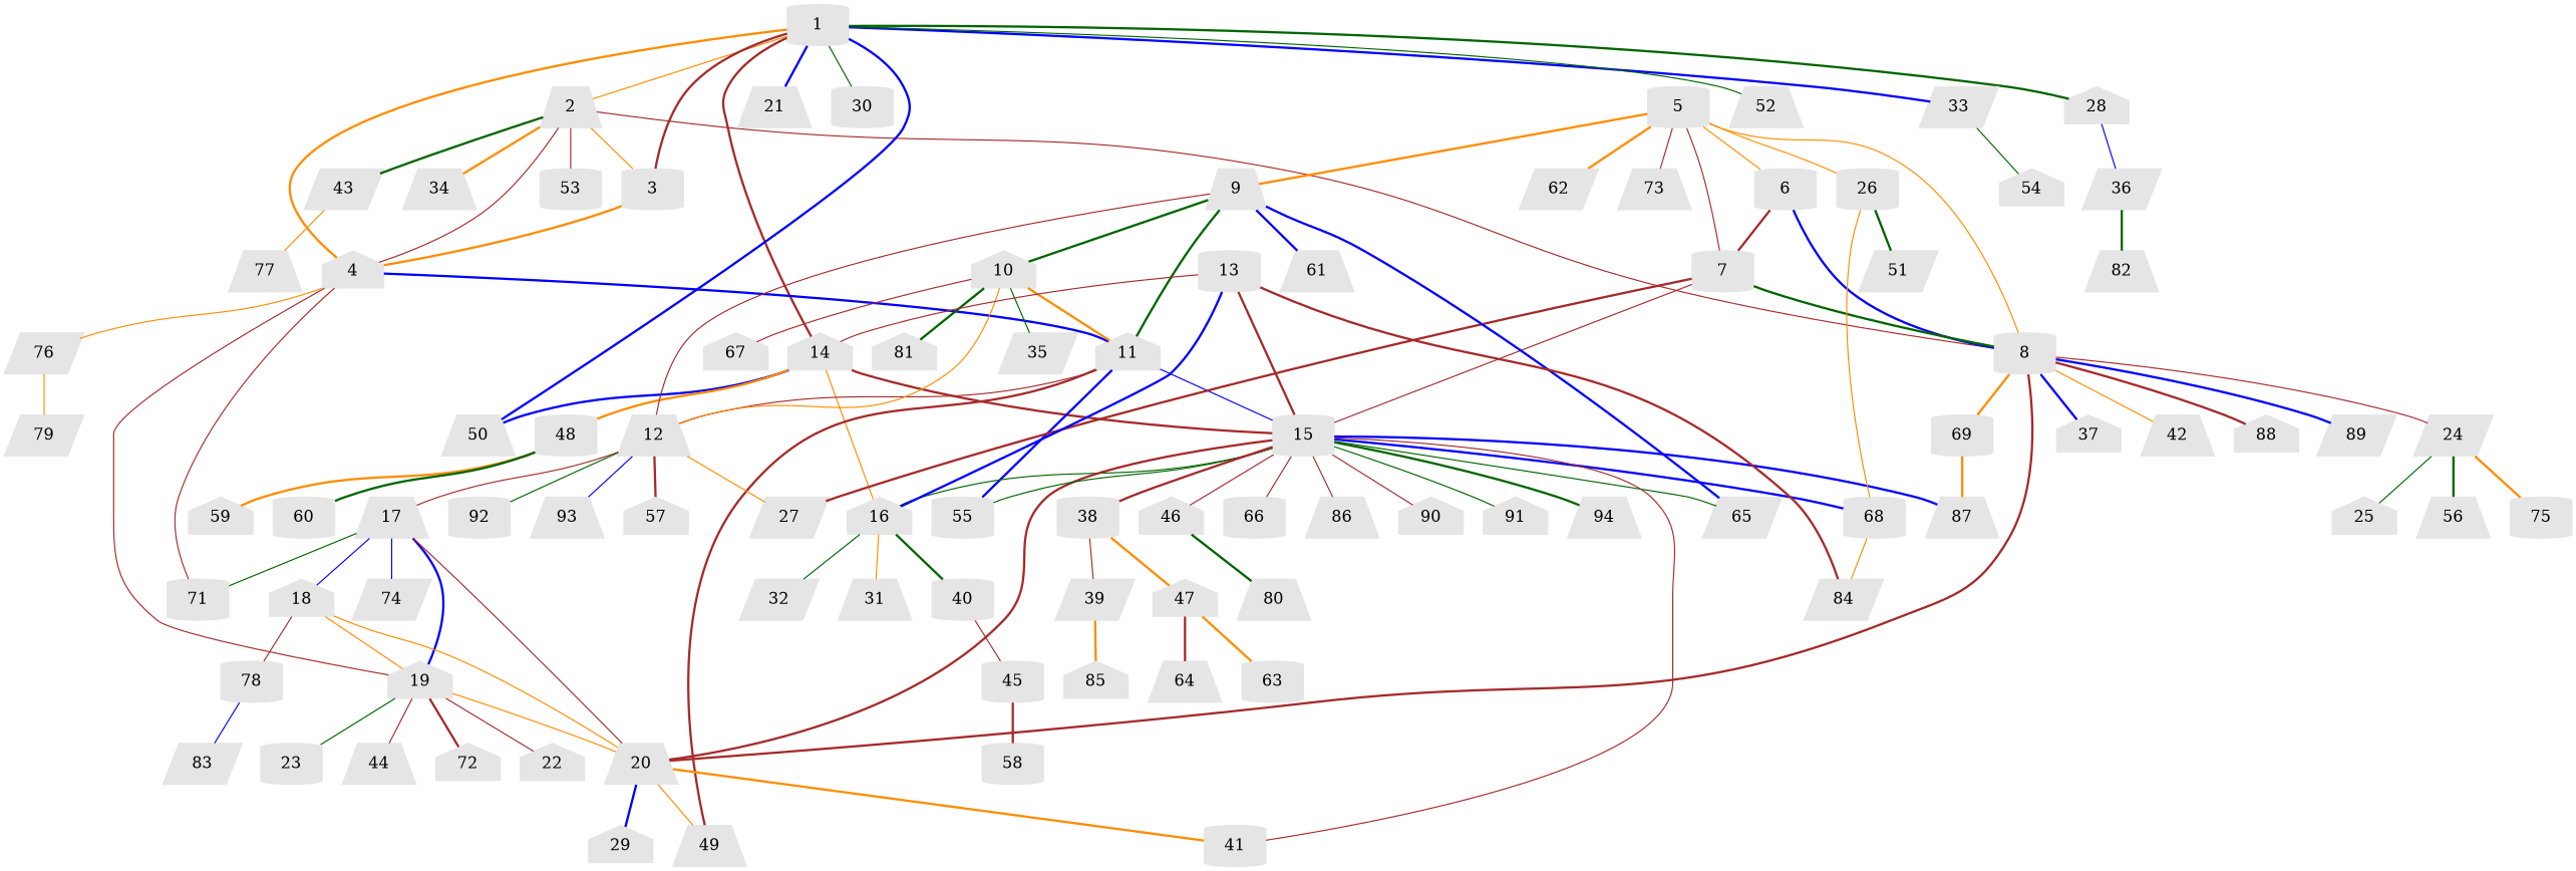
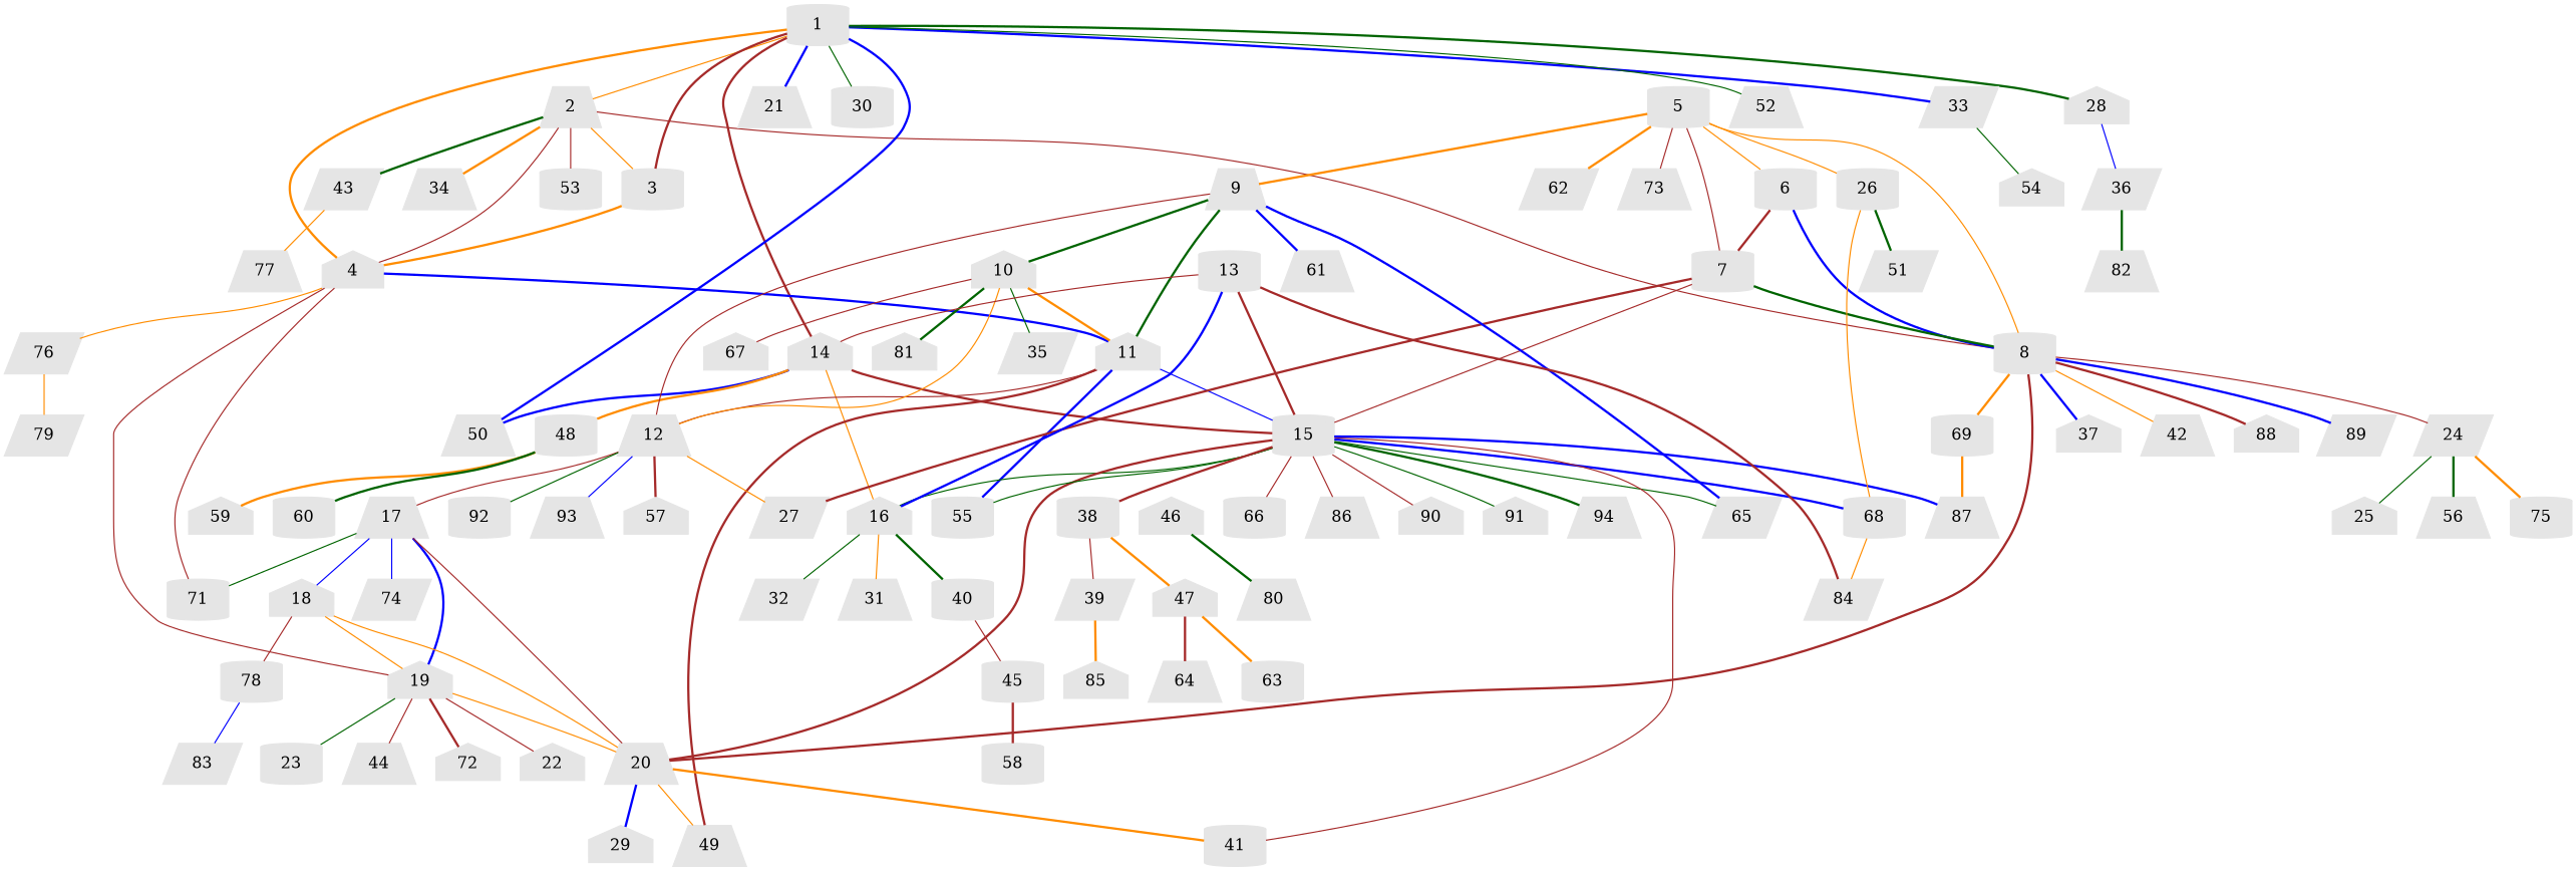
  graph {
    node [color=gray90 shape=cylinder style=filled]
    edge [color=brown style=solid]
    2 [shape=trapezium]
    1
    3
    4 [shape=house]
    14 [shape=house]
    21 [shape=trapezium]
    28 [shape=house]
    30
    33 [shape=parallelogram]
    50 [shape=trapezium]
    52 [shape=trapezium]
    8
    34 [shape=trapezium]
    43 [shape=parallelogram]
    53
    11 [shape=house]
    19 [shape=house]
    71
    76 [shape=parallelogram]
    15
    16 [shape=house]
    48
    36 [shape=parallelogram]
    54 [shape=house]
    20 [shape=trapezium]
    24 [shape=parallelogram]
    37 [shape=house]
    42 [shape=trapezium]
    69
    88 [shape=house]
    89 [shape=parallelogram]
    77 [shape=trapezium]
    12 [shape=trapezium]
    49 [shape=trapezium]
    55
    22 [shape=house]
    23
    44 [shape=trapezium]
    72 [shape=house]
    79 [shape=parallelogram]
    5
    6
    7
    9 [shape=trapezium]
    26
    62 [shape=parallelogram]
    73 [shape=trapezium]
    27 [shape=parallelogram]
    10 [shape=house]
    61 [shape=trapezium]
    65 [shape=parallelogram]
    68
    51 [shape=parallelogram]
    38
    41
    46 [shape=house]
    66
    86 [shape=trapezium]
    87 [shape=trapezium]
    90 [shape=house]
    91 [shape=house]
    94 [shape=trapezium]
    29 [shape=house]
    25 [shape=house]
    56 [shape=trapezium]
    75
    35 [shape=parallelogram]
    67 [shape=house]
    81 [shape=house]
    17 [shape=trapezium]
    57 [shape=house]
    92
    93 [shape=trapezium]
    18 [shape=house]
    74 [shape=parallelogram]
    13
    84 [shape=parallelogram]
    31 [shape=trapezium]
    32 [shape=parallelogram]
    40
    59 [shape=house]
    60
    39 [shape=parallelogram]
    47 [shape=house]
    80 [shape=trapezium]
    45
    78
    83 [shape=parallelogram]
    82 [shape=trapezium]
    85 [shape=house]
    63
    64 [shape=trapezium]
    58
    2 -- 3 [color=darkorange]
    2 -- 4
    2 -- 8
    2 -- 34 [color=darkorange style=bold]
    2 -- 43 [color=darkgreen style=bold]
    2 -- 53
    1 -- 2 [color=darkorange]
    1 -- 3 [style=bold]
    1 -- 4 [color=darkorange style=bold]
    1 -- 14 [style=bold]
    1 -- 21 [color=blue style=bold]
    1 -- 28 [color=darkgreen style=bold]
    1 -- 30 [color=darkgreen]
    1 -- 33 [color=blue style=bold]
    1 -- 50 [color=blue style=bold]
    1 -- 52 [color=darkgreen]
    3 -- 4 [color=darkorange style=bold]
    4 -- 11 [color=blue style=bold]
    4 -- 19
    4 -- 71
    4 -- 76 [color=darkorange]
    14 -- 50 [color=blue style=bold]
    14 -- 15 [style=bold]
    14 -- 16 [color=darkorange]
    14 -- 48 [color=darkorange style=bold]
    28 -- 36 [color=blue]
    33 -- 54 [color=darkgreen]
    8 -- 20 [style=bold]
    8 -- 24
    8 -- 37 [color=blue style=bold]
    8 -- 42 [color=darkorange]
    8 -- 69 [color=darkorange style=bold]
    8 -- 88 [style=bold]
    8 -- 89 [color=blue style=bold]
    43 -- 77 [color=darkorange]
    11 -- 15 [color=blue]
    11 -- 12
    11 -- 49 [style=bold]
    11 -- 55 [color=blue style=bold]
    19 -- 20 [color=darkorange]
    19 -- 22
    19 -- 23 [color=darkgreen]
    19 -- 44
    19 -- 72 [style=bold]
    76 -- 79 [color=darkorange]
    15 -- 16 [color=darkgreen]
    15 -- 20 [style=bold]
    15 -- 55 [color=darkgreen]
    15 -- 65 [color=darkgreen]
    15 -- 68 [color=blue style=bold]
    15 -- 38 [style=bold]
    15 -- 41
-   15 -- 46
    15 -- 66
    15 -- 86
    15 -- 87 [color=blue style=bold]
    15 -- 90
    15 -- 91 [color=darkgreen]
    15 -- 94 [color=darkgreen style=bold]
    16 -- 31 [color=darkorange]
    16 -- 32 [color=darkgreen]
    16 -- 40 [color=darkgreen style=bold]
    48 -- 59 [color=darkorange style=bold]
    48 -- 60 [color=darkgreen style=bold]
    36 -- 82 [color=darkgreen style=bold]
    20 -- 49 [color=darkorange]
    20 -- 41 [color=darkorange style=bold]
    20 -- 29 [color=blue style=bold]
    24 -- 25 [color=darkgreen]
    24 -- 56 [color=darkgreen style=bold]
    24 -- 75 [color=darkorange style=bold]
    69 -- 87 [color=darkorange style=bold]
    12 -- 27 [color=darkorange]
    12 -- 17
    12 -- 57 [style=bold]
    12 -- 92 [color=darkgreen]
    12 -- 93 [color=blue]
    5 -- 8 [color=darkorange]
    5 -- 6 [color=darkorange]
    5 -- 7
    5 -- 9 [color=darkorange style=bold]
    5 -- 26 [color=darkorange]
    5 -- 62 [color=darkorange style=bold]
    5 -- 73
    6 -- 8 [color=blue style=bold]
    6 -- 7 [style=bold]
    7 -- 8 [color=darkgreen style=bold]
    7 -- 15
    7 -- 27 [style=bold]
    9 -- 11 [color=darkgreen style=bold]
    9 -- 12
    9 -- 10 [color=darkgreen style=bold]
    9 -- 61 [color=blue style=bold]
    9 -- 65 [color=blue style=bold]
    26 -- 68 [color=darkorange]
    26 -- 51 [color=darkgreen style=bold]
    10 -- 11 [color=darkorange style=bold]
    10 -- 12 [color=darkorange]
    10 -- 35 [color=darkgreen]
    10 -- 67
    10 -- 81 [color=darkgreen style=bold]
    68 -- 84 [color=darkorange]
    38 -- 39
    38 -- 47 [color=darkorange style=bold]
    46 -- 80 [color=darkgreen style=bold]
    17 -- 19 [color=blue style=bold]
    17 -- 71 [color=darkgreen]
    17 -- 20
    17 -- 18 [color=blue]
    17 -- 74 [color=blue]
    18 -- 19 [color=darkorange]
    18 -- 20 [color=darkorange]
    18 -- 78
    13 -- 14
    13 -- 15 [style=bold]
    13 -- 16 [color=blue style=bold]
    13 -- 84 [style=bold]
    40 -- 45
    39 -- 85 [color=darkorange style=bold]
    47 -- 63 [color=darkorange style=bold]
    47 -- 64 [style=bold]
    45 -- 58 [style=bold]
    78 -- 83 [color=blue]
  }
